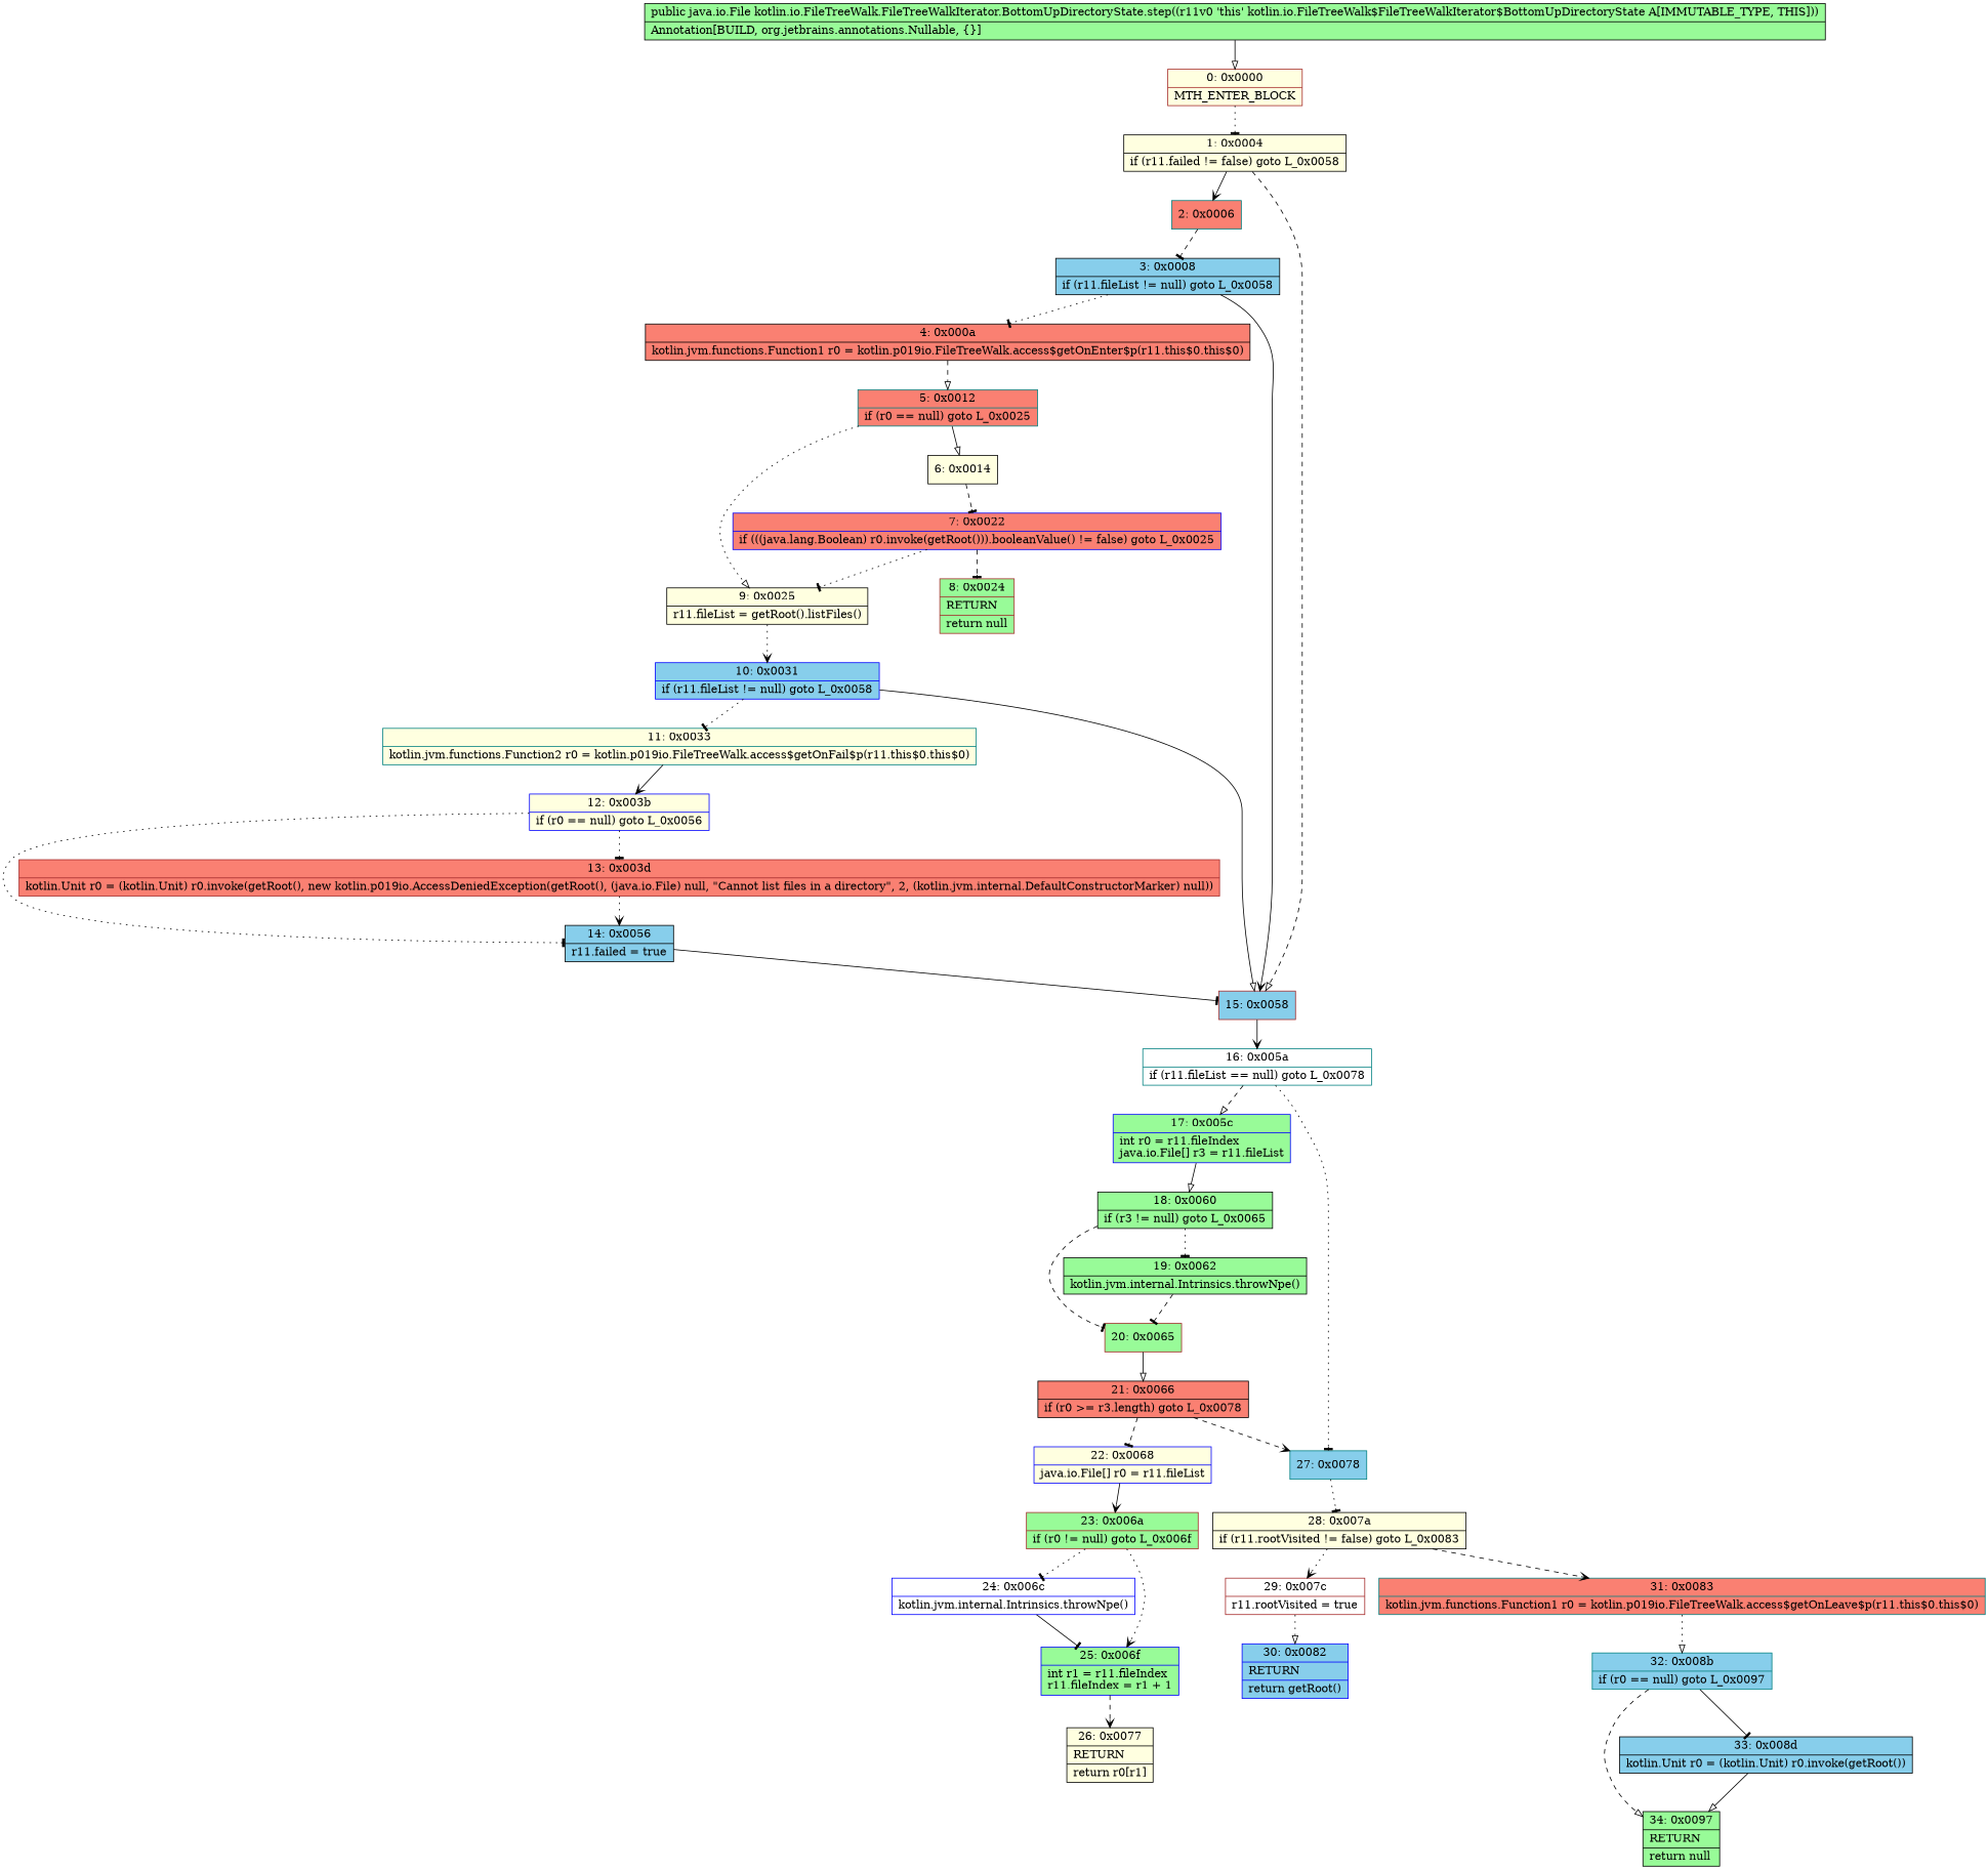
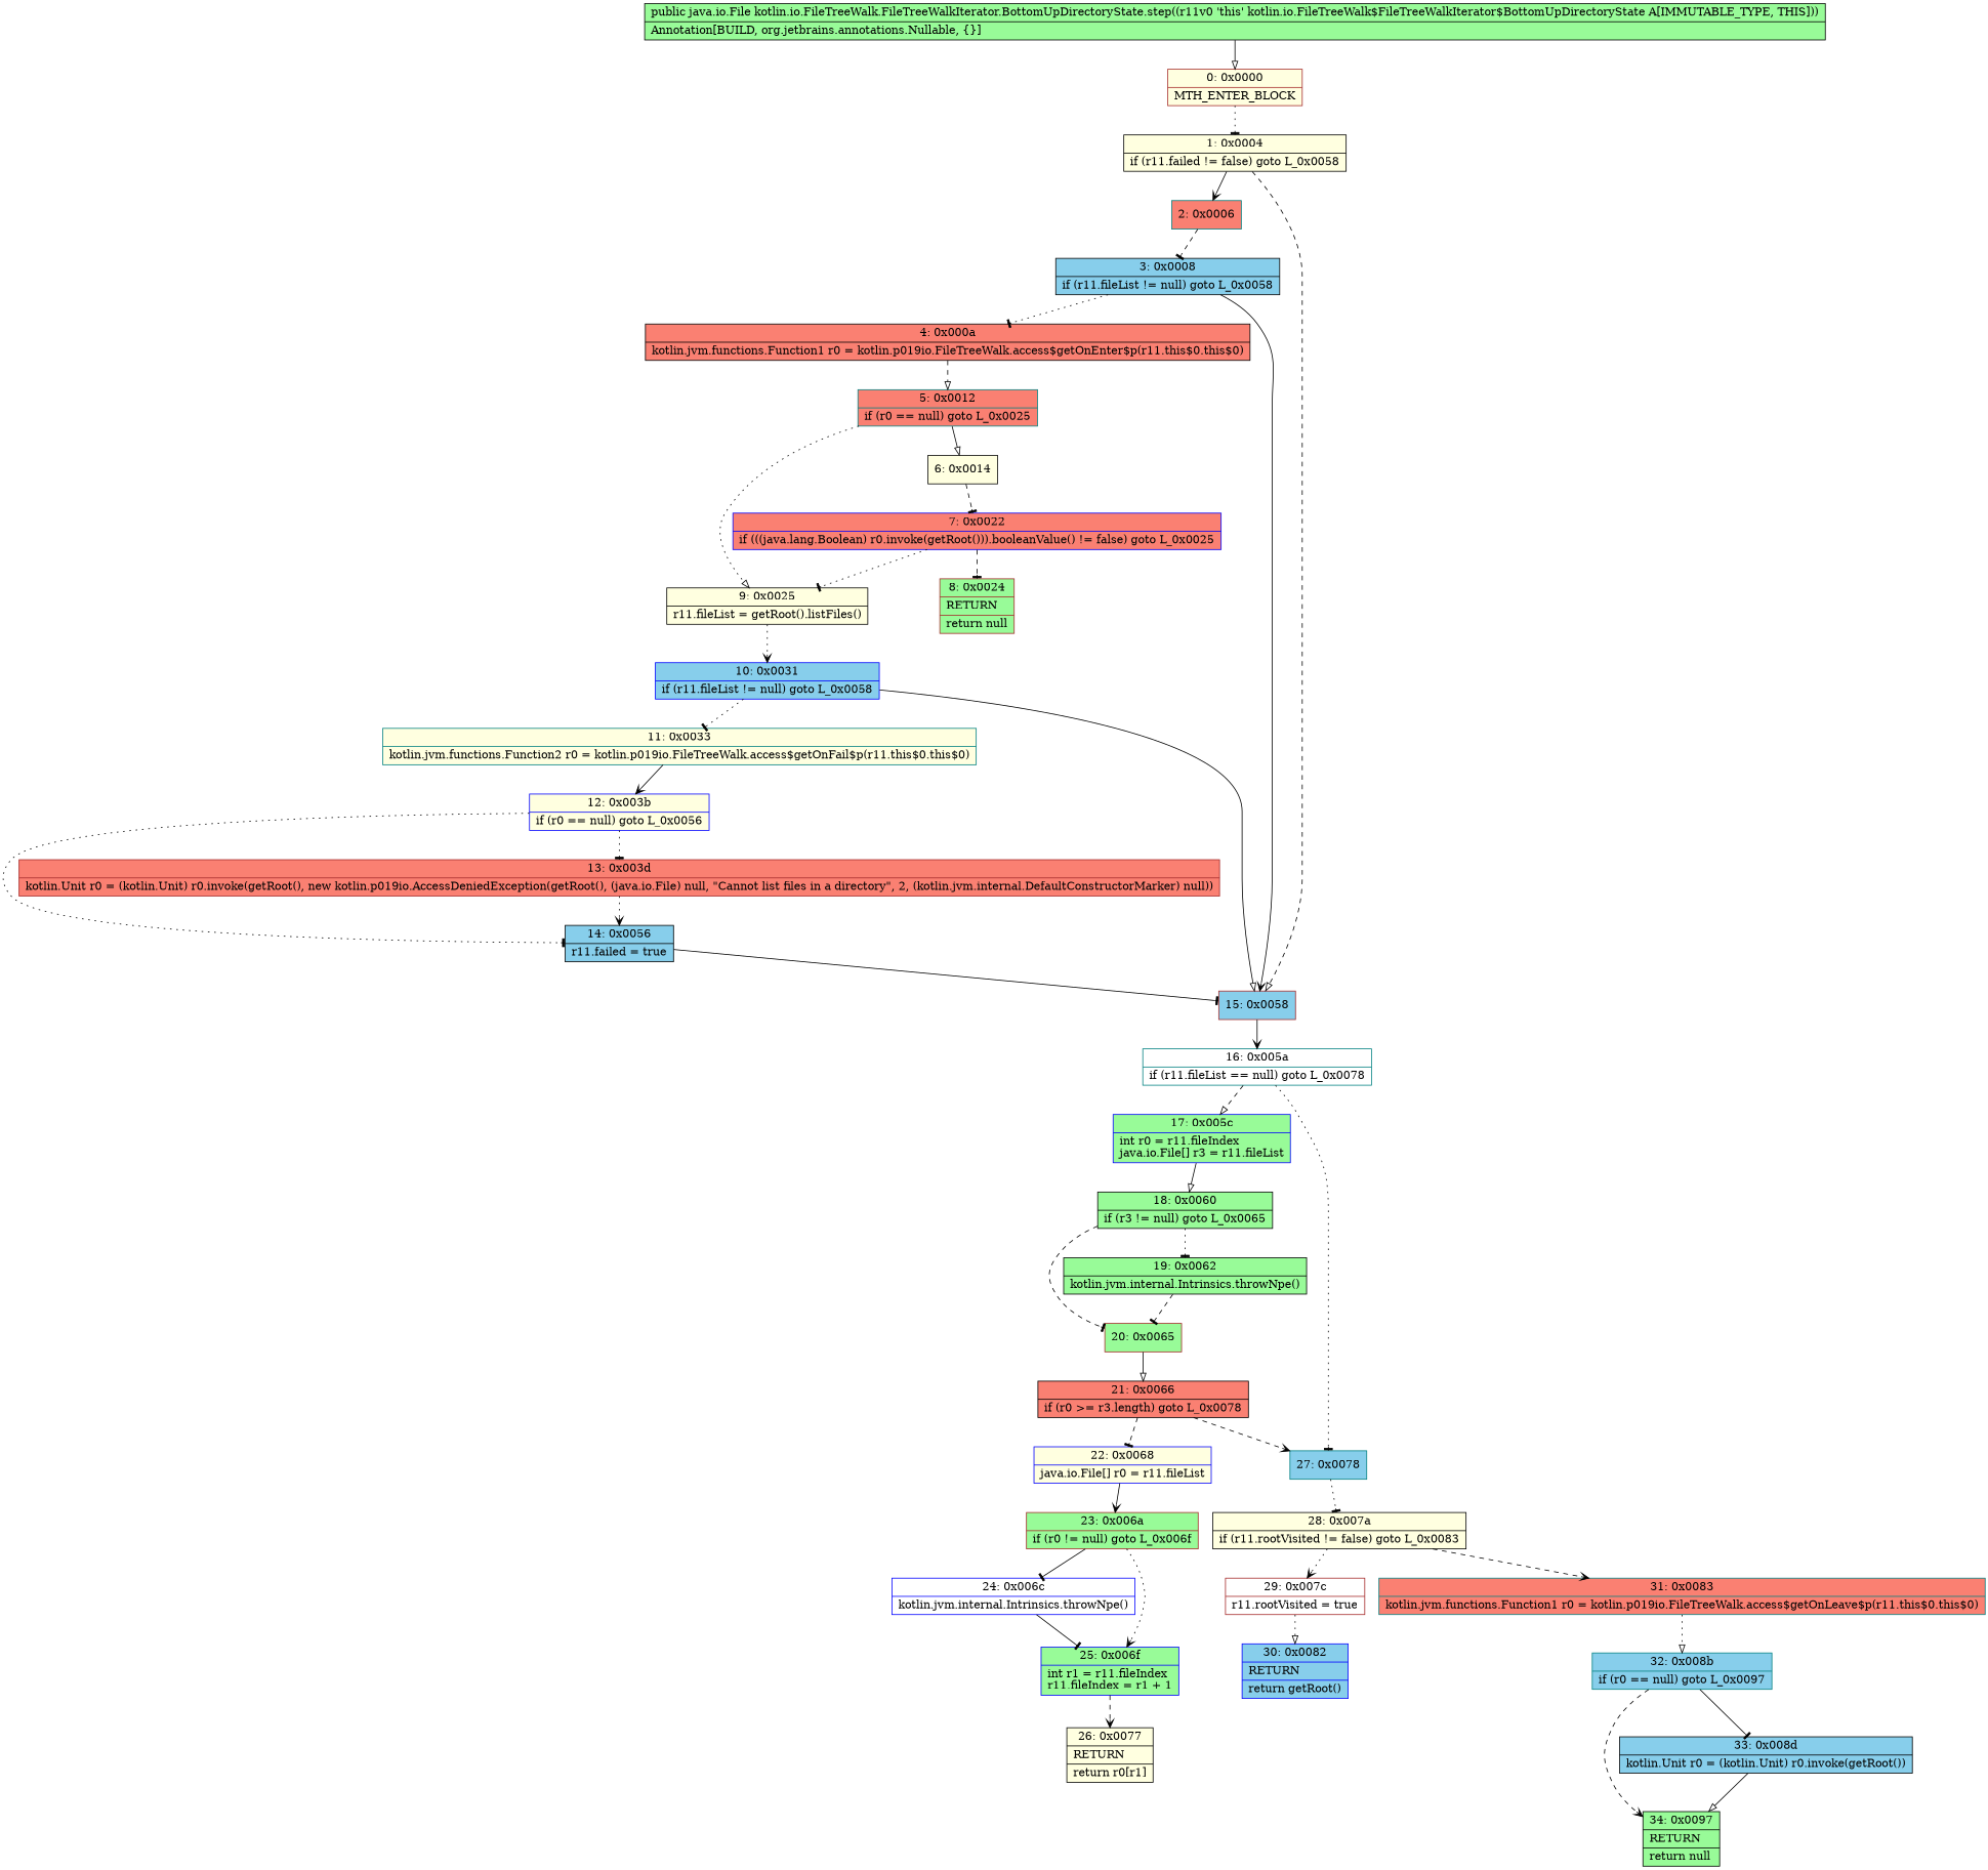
  digraph {
    node [color=black fillcolor=lightyellow shape=record style=filled]
    edge [arrowhead=tee style=dotted]
    n1 [color=brown label="{0\:\ 0x0000|MTH_ENTER_BLOCK\l}"]
    n2 [label="{1\:\ 0x0004|if (r11.failed != false) goto L_0x0058\l}"]
    n3 [color=teal fillcolor=salmon label="{2\:\ 0x0006}"]
    n4 [color=brown fillcolor=skyblue label="{15\:\ 0x0058}"]
    n5 [fillcolor=skyblue label="{3\:\ 0x0008|if (r11.fileList != null) goto L_0x0058\l}"]
    n6 [color=teal fillcolor=white label="{16\:\ 0x005a|if (r11.fileList == null) goto L_0x0078\l}"]
    n7 [fillcolor=salmon label="{4\:\ 0x000a|kotlin.jvm.functions.Function1 r0 = kotlin.p019io.FileTreeWalk.access$getOnEnter$p(r11.this$0.this$0)\l}"]
    n8 [color=teal fillcolor=salmon label="{5\:\ 0x0012|if (r0 == null) goto L_0x0025\l}"]
    n9 [label="{6\:\ 0x0014}"]
    n10 [label="{9\:\ 0x0025|r11.fileList = getRoot().listFiles()\l}"]
    n11 [color=blue fillcolor=salmon label="{7\:\ 0x0022|if (((java.lang.Boolean) r0.invoke(getRoot())).booleanValue() != false) goto L_0x0025\l}"]
    n12 [color=blue fillcolor=skyblue label="{10\:\ 0x0031|if (r11.fileList != null) goto L_0x0058\l}"]
    n13 [color=brown fillcolor=palegreen label="{8\:\ 0x0024|RETURN\l|return null\l}"]
    n14 [color=teal label="{11\:\ 0x0033|kotlin.jvm.functions.Function2 r0 = kotlin.p019io.FileTreeWalk.access$getOnFail$p(r11.this$0.this$0)\l}"]
    n15 [color=blue label="{12\:\ 0x003b|if (r0 == null) goto L_0x0056\l}"]
    n16 [color=brown fillcolor=salmon label="{13\:\ 0x003d|kotlin.Unit r0 = (kotlin.Unit) r0.invoke(getRoot(), new kotlin.p019io.AccessDeniedException(getRoot(), (java.io.File) null, \"Cannot list files in a directory\", 2, (kotlin.jvm.internal.DefaultConstructorMarker) null))\l}"]
    n17 [fillcolor=skyblue label="{14\:\ 0x0056|r11.failed = true\l}"]
    n18 [color=blue fillcolor=palegreen label="{17\:\ 0x005c|int r0 = r11.fileIndex\ljava.io.File[] r3 = r11.fileList\l}"]
    n19 [color=teal fillcolor=skyblue label="{27\:\ 0x0078}"]
    n20 [fillcolor=palegreen label="{18\:\ 0x0060|if (r3 != null) goto L_0x0065\l}"]
    n21 [label="{28\:\ 0x007a|if (r11.rootVisited != false) goto L_0x0083\l}"]
    n22 [fillcolor=palegreen label="{19\:\ 0x0062|kotlin.jvm.internal.Intrinsics.throwNpe()\l}"]
    n23 [color=brown fillcolor=palegreen label="{20\:\ 0x0065}"]
    n24 [fillcolor=salmon label="{21\:\ 0x0066|if (r0 \>= r3.length) goto L_0x0078\l}"]
    n25 [color=blue label="{22\:\ 0x0068|java.io.File[] r0 = r11.fileList\l}"]
    n26 [color=brown fillcolor=palegreen label="{23\:\ 0x006a|if (r0 != null) goto L_0x006f\l}"]
    n27 [color=blue fillcolor=white label="{24\:\ 0x006c|kotlin.jvm.internal.Intrinsics.throwNpe()\l}"]
    n28 [color=blue fillcolor=palegreen label="{25\:\ 0x006f|int r1 = r11.fileIndex\lr11.fileIndex = r1 + 1\l}"]
    n29 [label="{26\:\ 0x0077|RETURN\l|return r0[r1]\l}"]
    n30 [color=brown fillcolor=white label="{29\:\ 0x007c|r11.rootVisited = true\l}"]
    n31 [color=teal fillcolor=salmon label="{31\:\ 0x0083|kotlin.jvm.functions.Function1 r0 = kotlin.p019io.FileTreeWalk.access$getOnLeave$p(r11.this$0.this$0)\l}"]
    n32 [color=blue fillcolor=skyblue label="{30\:\ 0x0082|RETURN\l|return getRoot()\l}"]
    n33 [color=teal fillcolor=skyblue label="{32\:\ 0x008b|if (r0 == null) goto L_0x0097\l}"]
    n34 [fillcolor=skyblue label="{33\:\ 0x008d|kotlin.Unit r0 = (kotlin.Unit) r0.invoke(getRoot())\l}"]
    n35 [fillcolor=palegreen label="{34\:\ 0x0097|RETURN\l|return null\l}"]
    n36 [fillcolor=palegreen label="{public java.io.File kotlin.io.FileTreeWalk.FileTreeWalkIterator.BottomUpDirectoryState.step((r11v0 'this' kotlin.io.FileTreeWalk$FileTreeWalkIterator$BottomUpDirectoryState A[IMMUTABLE_TYPE, THIS]))  | Annotation[BUILD, org.jetbrains.annotations.Nullable, \{\}]\l}"]
    n1 -> n2
    n2 -> n3 [arrowhead=vee style=solid]
    n2 -> n4 [arrowhead=onormal style=dashed]
    n3 -> n5 [style=dashed]
    n4 -> n6 [arrowhead=vee style=solid]
    n5 -> n4 [arrowhead=vee style=solid]
    n5 -> n7
    n6 -> n18 [arrowhead=onormal style=dashed]
    n6 -> n19
    n7 -> n8 [arrowhead=onormal style=dashed]
    n8 -> n9 [arrowhead=onormal style=solid]
    n8 -> n10 [arrowhead=onormal]
    n9 -> n11 [style=dashed]
    n10 -> n12 [arrowhead=vee]
    n11 -> n10
    n11 -> n13 [style=dashed]
    n12 -> n4 [arrowhead=onormal style=solid]
    n12 -> n14
    n14 -> n15 [arrowhead=vee style=solid]
    n15 -> n16
    n15 -> n17
    n16 -> n17 [arrowhead=vee]
    n17 -> n4 [style=solid]
    n18 -> n20 [arrowhead=onormal style=solid]
    n19 -> n21
    n20 -> n22
    n20 -> n23 [style=dashed]
    n21 -> n30 [arrowhead=vee]
    n21 -> n31 [arrowhead=vee style=dashed]
    n22 -> n23 [style=dashed]
    n23 -> n24 [arrowhead=onormal style=solid]
    n24 -> n19 [arrowhead=vee style=dashed]
    n24 -> n25 [style=dashed]
    n25 -> n26 [arrowhead=vee style=solid]
-   n26 -> n27
+   n26 -> n27 [style=solid]
    n26 -> n28 [arrowhead=vee]
    n27 -> n28 [style=solid]
    n28 -> n29 [arrowhead=vee style=dashed]
    n30 -> n32 [arrowhead=onormal]
    n31 -> n33 [arrowhead=onormal]
    n33 -> n34 [style=solid]
-   n33 -> n35 [arrowhead=onormal style=dashed]
+   n33 -> n35 [arrowhead=vee style=dashed]
    n34 -> n35 [arrowhead=onormal style=solid]
    n36 -> n1 [arrowhead=onormal style=solid]
  }
